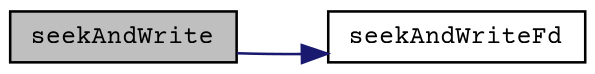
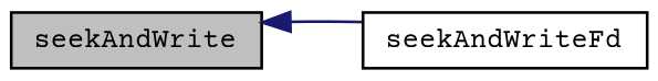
  digraph {
    rankdir=LR
    fontname="Courier Prime"
    node [color=black fontname="Courier Prime" fontsize=10 shape=record style=filled]
    n1 [fillcolor=grey75 fontcolor=black height=0.2 label=seekAndWrite width=0.4]
    n2 [fillcolor=white height=0.2 label=seekAndWriteFd width=0.4]
-   n1 -> n2 [color=midnightblue fontname="Courier Prime" fontsize=10 labelfontname=FreeSans labelfontsize=10 style=solid]
+   n2 -> n1 [color=midnightblue fontname="Courier Prime" fontsize=10 labelfontname=FreeSans labelfontsize=10 style=solid]
  }
